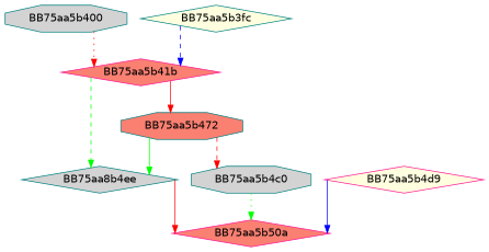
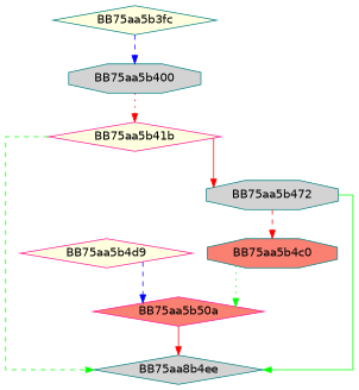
  digraph {
    fontname="DejaVu Sans"
    splines=ortho
    node [color=teal fillcolor=lightgrey fontname="DejaVu Sans" shape=diamond style=filled]
    edge [color=red fontname="DejaVu Sans" style=dashed]
    BB75aa5b400 [shape=octagon]
-   BB75aa5b41b [color=deeppink fillcolor=salmon]
+   BB75aa5b41b [color=deeppink fillcolor=lightyellow]
    BB75aa5b3fc [fillcolor=lightyellow]
    BB75aa5b50a [color=deeppink fillcolor=salmon]
    n5 [label=BB75aa8b4ee]
-   BB75aa5b472 [fillcolor=salmon shape=octagon]
-   BB75aa5b4c0 [shape=octagon]
+   BB75aa5b472 [shape=octagon]
+   BB75aa5b4c0 [fillcolor=salmon shape=octagon]
    BB75aa5b4d9 [color=deeppink fillcolor=lightyellow]
    BB75aa5b400 -> BB75aa5b41b [style=dotted]
    BB75aa5b41b -> n5 [color=green]
    BB75aa5b41b -> BB75aa5b472 [style=solid]
-   BB75aa5b3fc -> BB75aa5b41b [color=blue]
-   n5 -> BB75aa5b50a [style=solid]
+   BB75aa5b3fc -> BB75aa5b400 [color=blue]
+   BB75aa5b50a -> n5 [style=solid]
    BB75aa5b472 -> n5 [color=green style=solid]
    BB75aa5b472 -> BB75aa5b4c0
    BB75aa5b4c0 -> BB75aa5b50a [color=green style=dotted]
-   BB75aa5b4d9 -> BB75aa5b50a [color=blue style=solid]
+   BB75aa5b4d9 -> BB75aa5b50a [color=blue]
  }
